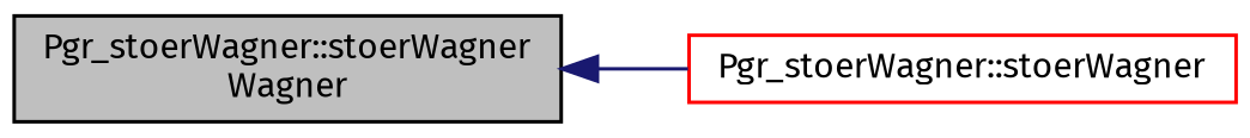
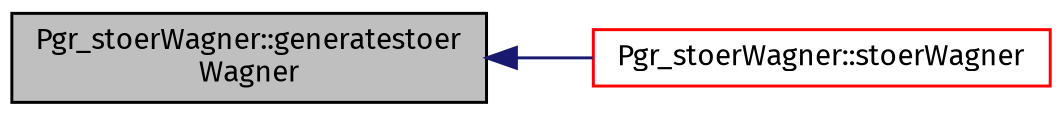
  digraph {
    rankdir=LR
    fontname="Fira Sans"
    node [fontname="Fira Sans" fontsize=10 shape=record style=filled]
-   n1 [color=black fillcolor=grey75 fontcolor=black height=0.2 label="Pgr_stoerWagner::stoerWagner\lWagner" width=0.4]
+   n1 [color=black fillcolor=grey75 fontcolor=black height=0.2 label="Pgr_stoerWagner::generatestoer\lWagner" width=0.4]
    n2 [color=red fillcolor=white height=0.2 label="Pgr_stoerWagner::stoerWagner" width=0.4]
    n1 -> n2 [color=midnightblue dir=back fontname="Fira Sans" fontsize=10 labelfontname=Helvetica labelfontsize=10 style=solid]
  }
